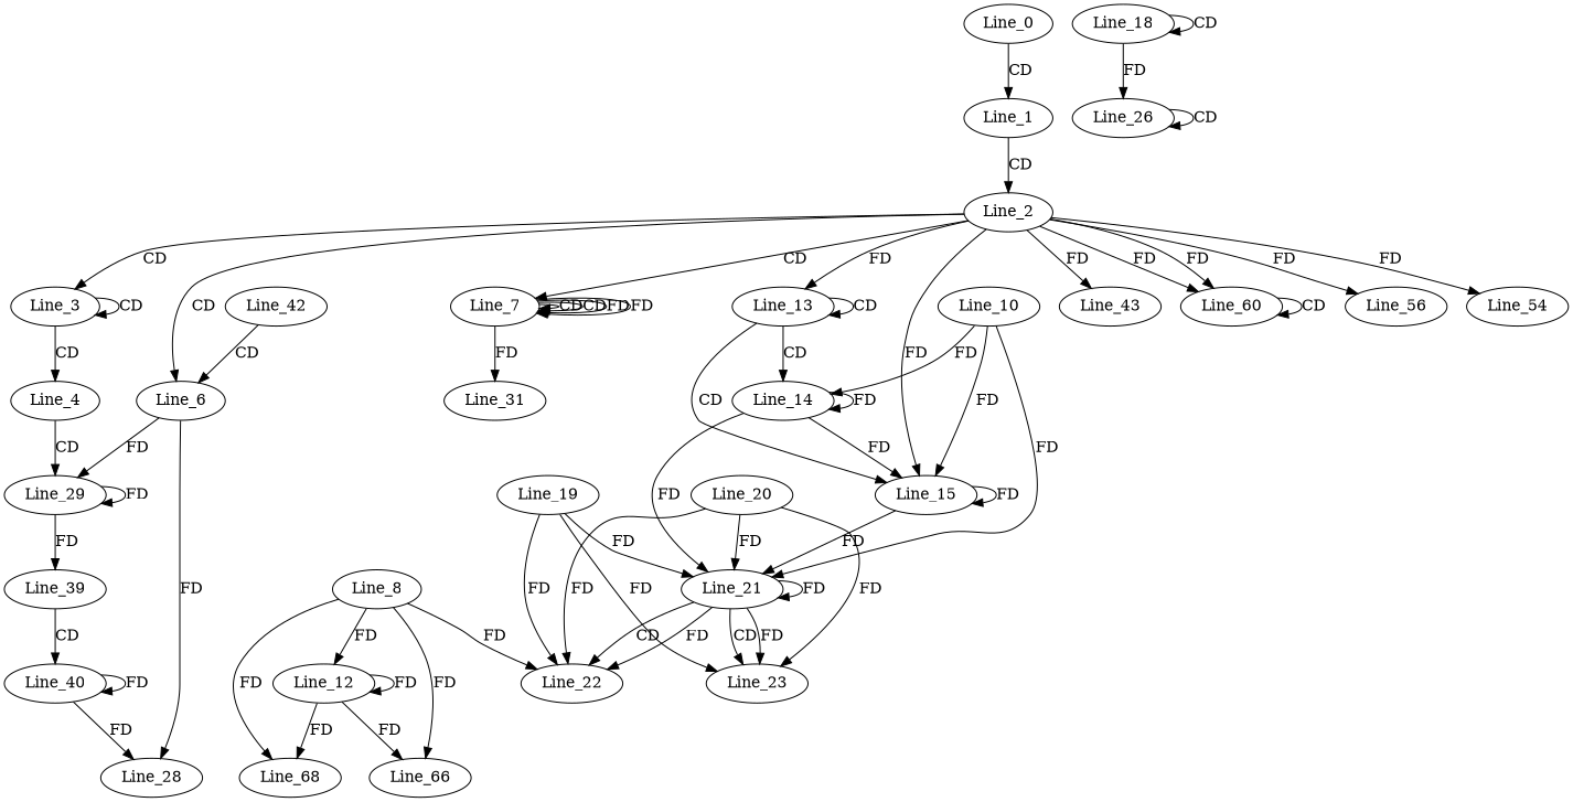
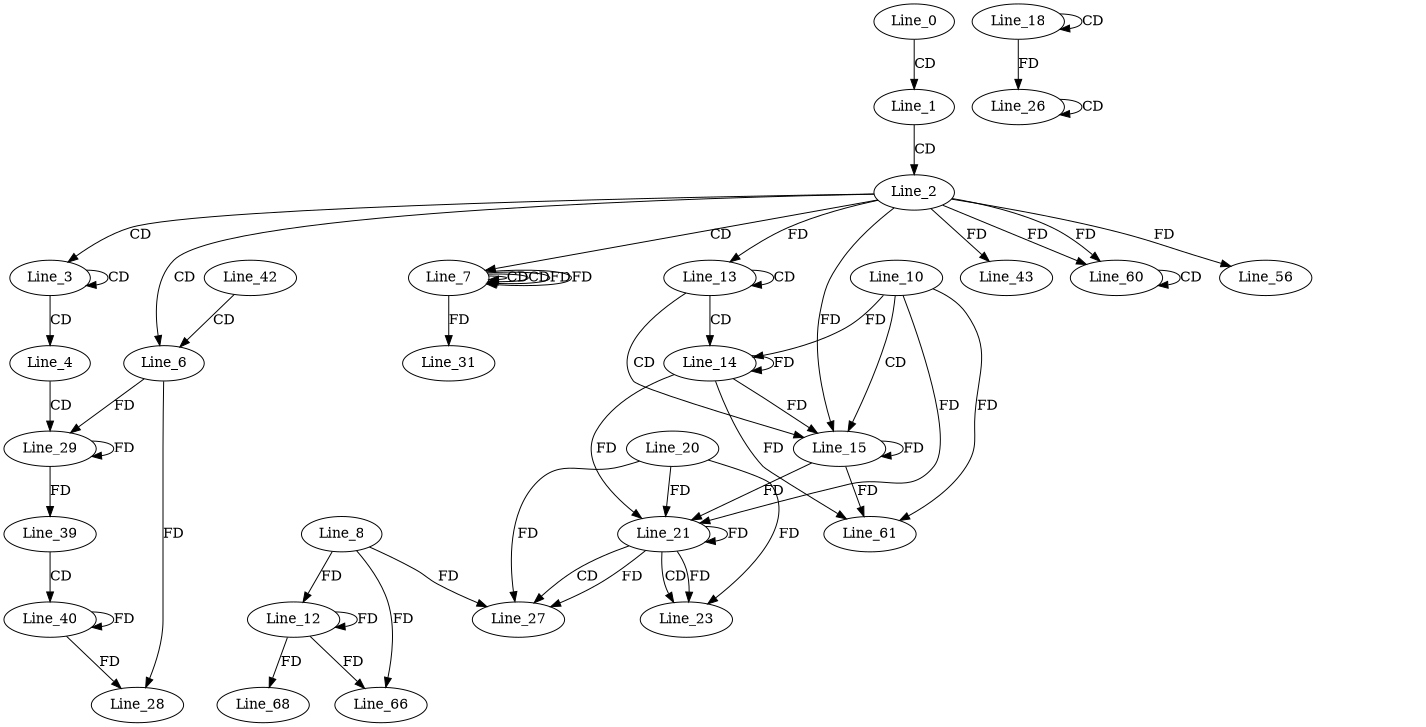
  digraph {
    Line_0
    Line_1
    Line_2
    Line_3
    Line_6
    Line_7
    Line_13
    n8 [label=Line_15]
    Line_43
    n10 [label=Line_60]
    n11 [label=Line_56]
-   Line_54
    Line_4
    Line_28
    Line_29
    Line_31
    Line_14
    Line_21
+   Line_61
    Line_39
    n21 [label=Line_8]
    Line_12
-   Line_22
+   Line_22 [label=Line_27]
    Line_66
    Line_68
    Line_23
    Line_10
    Line_18
    Line_26
    Line_20
-   Line_19
    Line_40
    Line_42
    Line_0 -> Line_1 [label=CD]
    Line_1 -> Line_2 [label=CD]
    Line_2 -> Line_3 [label=CD]
    Line_2 -> Line_6 [label=CD]
    Line_2 -> Line_7 [label=CD]
    Line_2 -> Line_13 [label=FD]
    Line_2 -> n8 [label=FD]
    Line_2 -> Line_43 [label=FD]
    Line_2 -> n10 [label=FD]
    Line_2 -> n10 [label=FD]
    Line_2 -> n11 [label=FD]
-   Line_2 -> Line_54 [label=FD]
    Line_3 -> Line_3 [label=CD]
    Line_3 -> Line_4 [label=CD]
    Line_6 -> Line_28 [label=FD]
    Line_6 -> Line_29 [label=FD]
    Line_7 -> Line_7 [label=CD]
    Line_7 -> Line_7 [label=CD]
    Line_7 -> Line_7 [label=FD]
    Line_7 -> Line_7 [label=FD]
    Line_7 -> Line_31 [label=FD]
    Line_13 -> Line_13 [label=CD]
    Line_13 -> n8 [label=CD]
    Line_13 -> Line_14 [label=CD]
    n8 -> n8 [label=FD]
    n8 -> Line_21 [label=FD]
+   n8 -> Line_61 [label=FD]
    n10 -> n10 [label=CD]
    Line_4 -> Line_29 [label=CD]
    Line_29 -> Line_29 [label=FD]
    Line_29 -> Line_39 [label=FD]
    Line_14 -> n8 [label=FD]
    Line_14 -> Line_14 [label=FD]
    Line_14 -> Line_21 [label=FD]
+   Line_14 -> Line_61 [label=FD]
    Line_21 -> Line_21 [label=FD]
    Line_21 -> Line_22 [label=CD]
    Line_21 -> Line_22 [label=FD]
    Line_21 -> Line_23 [label=CD]
    Line_21 -> Line_23 [label=FD]
    Line_39 -> Line_40 [label=CD]
    n21 -> Line_12 [label=FD]
    n21 -> Line_22 [label=FD]
    n21 -> Line_66 [label=FD]
-   n21 -> Line_68 [label=FD]
    Line_12 -> Line_12 [label=FD]
    Line_12 -> Line_66 [label=FD]
    Line_12 -> Line_68 [label=FD]
-   Line_10 -> n8 [label=FD]
+   Line_10 -> n8 [label=CD]
    Line_10 -> Line_14 [label=FD]
    Line_10 -> Line_21 [label=FD]
+   Line_10 -> Line_61 [label=FD]
    Line_18 -> Line_18 [label=CD]
    Line_18 -> Line_26 [label=FD]
    Line_26 -> Line_26 [label=CD]
    Line_20 -> Line_21 [label=FD]
    Line_20 -> Line_22 [label=FD]
    Line_20 -> Line_23 [label=FD]
-   Line_19 -> Line_21 [label=FD]
-   Line_19 -> Line_22 [label=FD]
-   Line_19 -> Line_23 [label=FD]
    Line_40 -> Line_28 [label=FD]
    Line_40 -> Line_40 [label=FD]
    Line_42 -> Line_6 [label=CD]
  }
